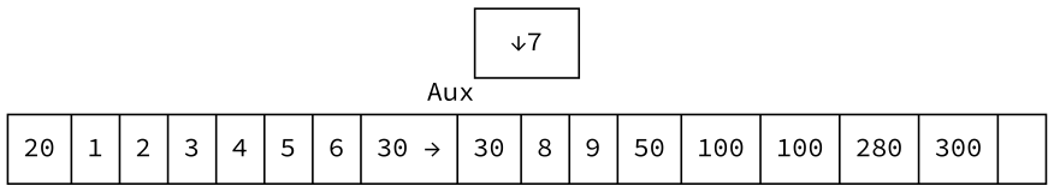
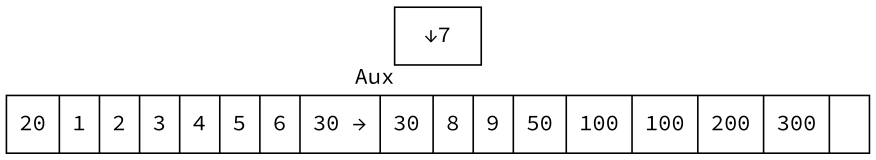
  digraph {
    rankdir=LR
    fontname="Source Code Pro"
    node [shape=record fontname="Source Code Pro"]
-   n1 [label="{ 20|1|2|3|4|5|6|30 → |30|8|9|50|100|100|280|300|}"]
+   n1 [label="{ 20|1|2|3|4|5|6|30 → |30|8|9|50|100|100|200|300|}"]
    n2 [label=" { ↓ 7}" xlabel=Aux]
  }
